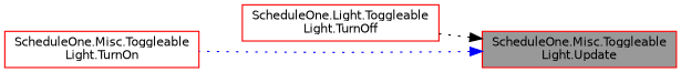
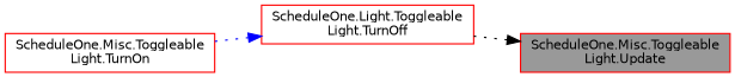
  digraph {
    rankdir=RL
    node [color=red fillcolor=white fontname=Helvetica fontsize=10 shape=box style=filled]
    edge [dir=back fontname=Helvetica fontsize=10 labelfontname=Helvetica labelfontsize=10 style=dotted]
    n1 [fillcolor=grey60 fontcolor=black height=0.2 label="ScheduleOne.Misc.Toggleable\lLight.Update" width=0.4]
    n2 [height=0.2 label="ScheduleOne.Light.Toggleable\lLight.TurnOff" width=0.4]
    n3 [height=0.2 label="ScheduleOne.Misc.Toggleable\lLight.TurnOn" width=0.4]
    n1 -> n2 [color=black]
-   n1 -> n3 [color=blue]
+   n2 -> n3 [color=blue]
  }
